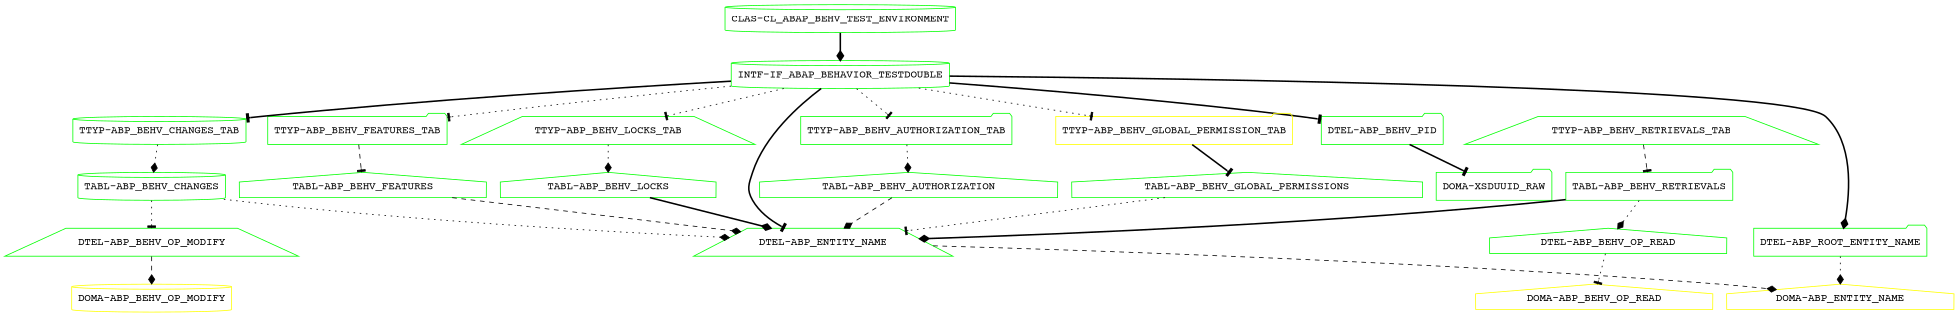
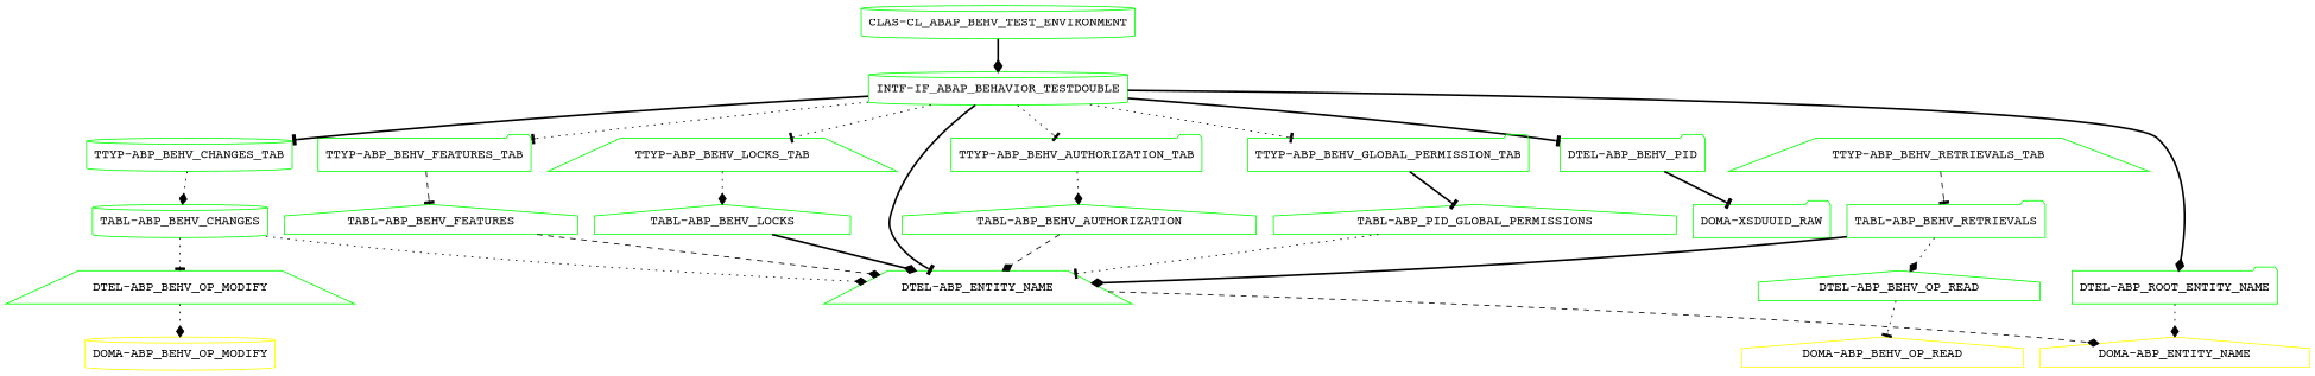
  digraph {
    fontname="Courier Prime"
    node [color=green fontname="Courier Prime" shape=folder]
    edge [arrowhead=diamond fontname="Courier Prime" style=dotted]
    "CLAS-CL_ABAP_BEHV_TEST_ENVIRONMENT" [shape=cylinder]
    "INTF-IF_ABAP_BEHAVIOR_TESTDOUBLE" [shape=cylinder]
    "DTEL-ABP_ROOT_ENTITY_NAME"
    "DTEL-ABP_BEHV_PID"
    "DTEL-ABP_ENTITY_NAME" [shape=trapezium]
    "TTYP-ABP_BEHV_AUTHORIZATION_TAB"
-   "TTYP-ABP_BEHV_GLOBAL_PERMISSION_TAB" [color=yellow]
+   "TTYP-ABP_BEHV_GLOBAL_PERMISSION_TAB"
    "TTYP-ABP_BEHV_FEATURES_TAB"
    "TTYP-ABP_BEHV_LOCKS_TAB" [shape=trapezium]
    "TTYP-ABP_BEHV_CHANGES_TAB" [shape=cylinder]
    "DOMA-ABP_ENTITY_NAME" [color=yellow shape=house]
    "DOMA-XSDUUID_RAW"
    "TABL-ABP_BEHV_AUTHORIZATION" [shape=house]
-   "TABL-ABP_BEHV_GLOBAL_PERMISSIONS" [shape=house]
+   "TABL-ABP_BEHV_GLOBAL_PERMISSIONS" [shape=house label="TABL-ABP_PID_GLOBAL_PERMISSIONS"]
    "TABL-ABP_BEHV_FEATURES" [shape=house]
    "TABL-ABP_BEHV_LOCKS" [shape=house]
    "TTYP-ABP_BEHV_RETRIEVALS_TAB" [shape=trapezium]
    "TABL-ABP_BEHV_RETRIEVALS"
    "TABL-ABP_BEHV_CHANGES" [shape=cylinder]
    "DTEL-ABP_BEHV_OP_READ" [shape=house]
    "DOMA-ABP_BEHV_OP_READ" [color=yellow shape=house]
    "DTEL-ABP_BEHV_OP_MODIFY" [shape=trapezium]
    "DOMA-ABP_BEHV_OP_MODIFY" [color=yellow shape=cylinder]
    "CLAS-CL_ABAP_BEHV_TEST_ENVIRONMENT" -> "INTF-IF_ABAP_BEHAVIOR_TESTDOUBLE" [style=bold]
    "INTF-IF_ABAP_BEHAVIOR_TESTDOUBLE" -> "DTEL-ABP_ROOT_ENTITY_NAME" [style=bold]
    "INTF-IF_ABAP_BEHAVIOR_TESTDOUBLE" -> "DTEL-ABP_BEHV_PID" [arrowhead=tee style=bold]
    "INTF-IF_ABAP_BEHAVIOR_TESTDOUBLE" -> "DTEL-ABP_ENTITY_NAME" [arrowhead=tee style=bold]
    "INTF-IF_ABAP_BEHAVIOR_TESTDOUBLE" -> "TTYP-ABP_BEHV_AUTHORIZATION_TAB" [arrowhead=tee]
    "INTF-IF_ABAP_BEHAVIOR_TESTDOUBLE" -> "TTYP-ABP_BEHV_GLOBAL_PERMISSION_TAB" [arrowhead=tee]
    "INTF-IF_ABAP_BEHAVIOR_TESTDOUBLE" -> "TTYP-ABP_BEHV_FEATURES_TAB" [arrowhead=tee]
    "INTF-IF_ABAP_BEHAVIOR_TESTDOUBLE" -> "TTYP-ABP_BEHV_LOCKS_TAB" [arrowhead=tee]
    "INTF-IF_ABAP_BEHAVIOR_TESTDOUBLE" -> "TTYP-ABP_BEHV_CHANGES_TAB" [arrowhead=tee style=bold]
    "DTEL-ABP_ROOT_ENTITY_NAME" -> "DOMA-ABP_ENTITY_NAME"
    "DTEL-ABP_BEHV_PID" -> "DOMA-XSDUUID_RAW" [arrowhead=tee style=bold]
    "DTEL-ABP_ENTITY_NAME" -> "DOMA-ABP_ENTITY_NAME" [style=dashed]
    "TTYP-ABP_BEHV_AUTHORIZATION_TAB" -> "TABL-ABP_BEHV_AUTHORIZATION"
    "TTYP-ABP_BEHV_GLOBAL_PERMISSION_TAB" -> "TABL-ABP_BEHV_GLOBAL_PERMISSIONS" [arrowhead=tee style=bold]
    "TTYP-ABP_BEHV_FEATURES_TAB" -> "TABL-ABP_BEHV_FEATURES" [arrowhead=tee style=dashed]
    "TTYP-ABP_BEHV_LOCKS_TAB" -> "TABL-ABP_BEHV_LOCKS"
    "TTYP-ABP_BEHV_CHANGES_TAB" -> "TABL-ABP_BEHV_CHANGES"
    "TABL-ABP_BEHV_AUTHORIZATION" -> "DTEL-ABP_ENTITY_NAME" [style=dashed]
    "TABL-ABP_BEHV_GLOBAL_PERMISSIONS" -> "DTEL-ABP_ENTITY_NAME" [arrowhead=tee]
    "TABL-ABP_BEHV_FEATURES" -> "DTEL-ABP_ENTITY_NAME" [style=dashed]
    "TABL-ABP_BEHV_LOCKS" -> "DTEL-ABP_ENTITY_NAME" [style=bold]
    "TTYP-ABP_BEHV_RETRIEVALS_TAB" -> "TABL-ABP_BEHV_RETRIEVALS" [arrowhead=tee style=dashed]
    "TABL-ABP_BEHV_RETRIEVALS" -> "DTEL-ABP_ENTITY_NAME" [style=bold]
    "TABL-ABP_BEHV_RETRIEVALS" -> "DTEL-ABP_BEHV_OP_READ"
    "TABL-ABP_BEHV_CHANGES" -> "DTEL-ABP_ENTITY_NAME"
    "TABL-ABP_BEHV_CHANGES" -> "DTEL-ABP_BEHV_OP_MODIFY" [arrowhead=tee]
    "DTEL-ABP_BEHV_OP_READ" -> "DOMA-ABP_BEHV_OP_READ" [arrowhead=tee]
-   "DTEL-ABP_BEHV_OP_MODIFY" -> "DOMA-ABP_BEHV_OP_MODIFY" [style=dashed]
+   "DTEL-ABP_BEHV_OP_MODIFY" -> "DOMA-ABP_BEHV_OP_MODIFY"
  }
